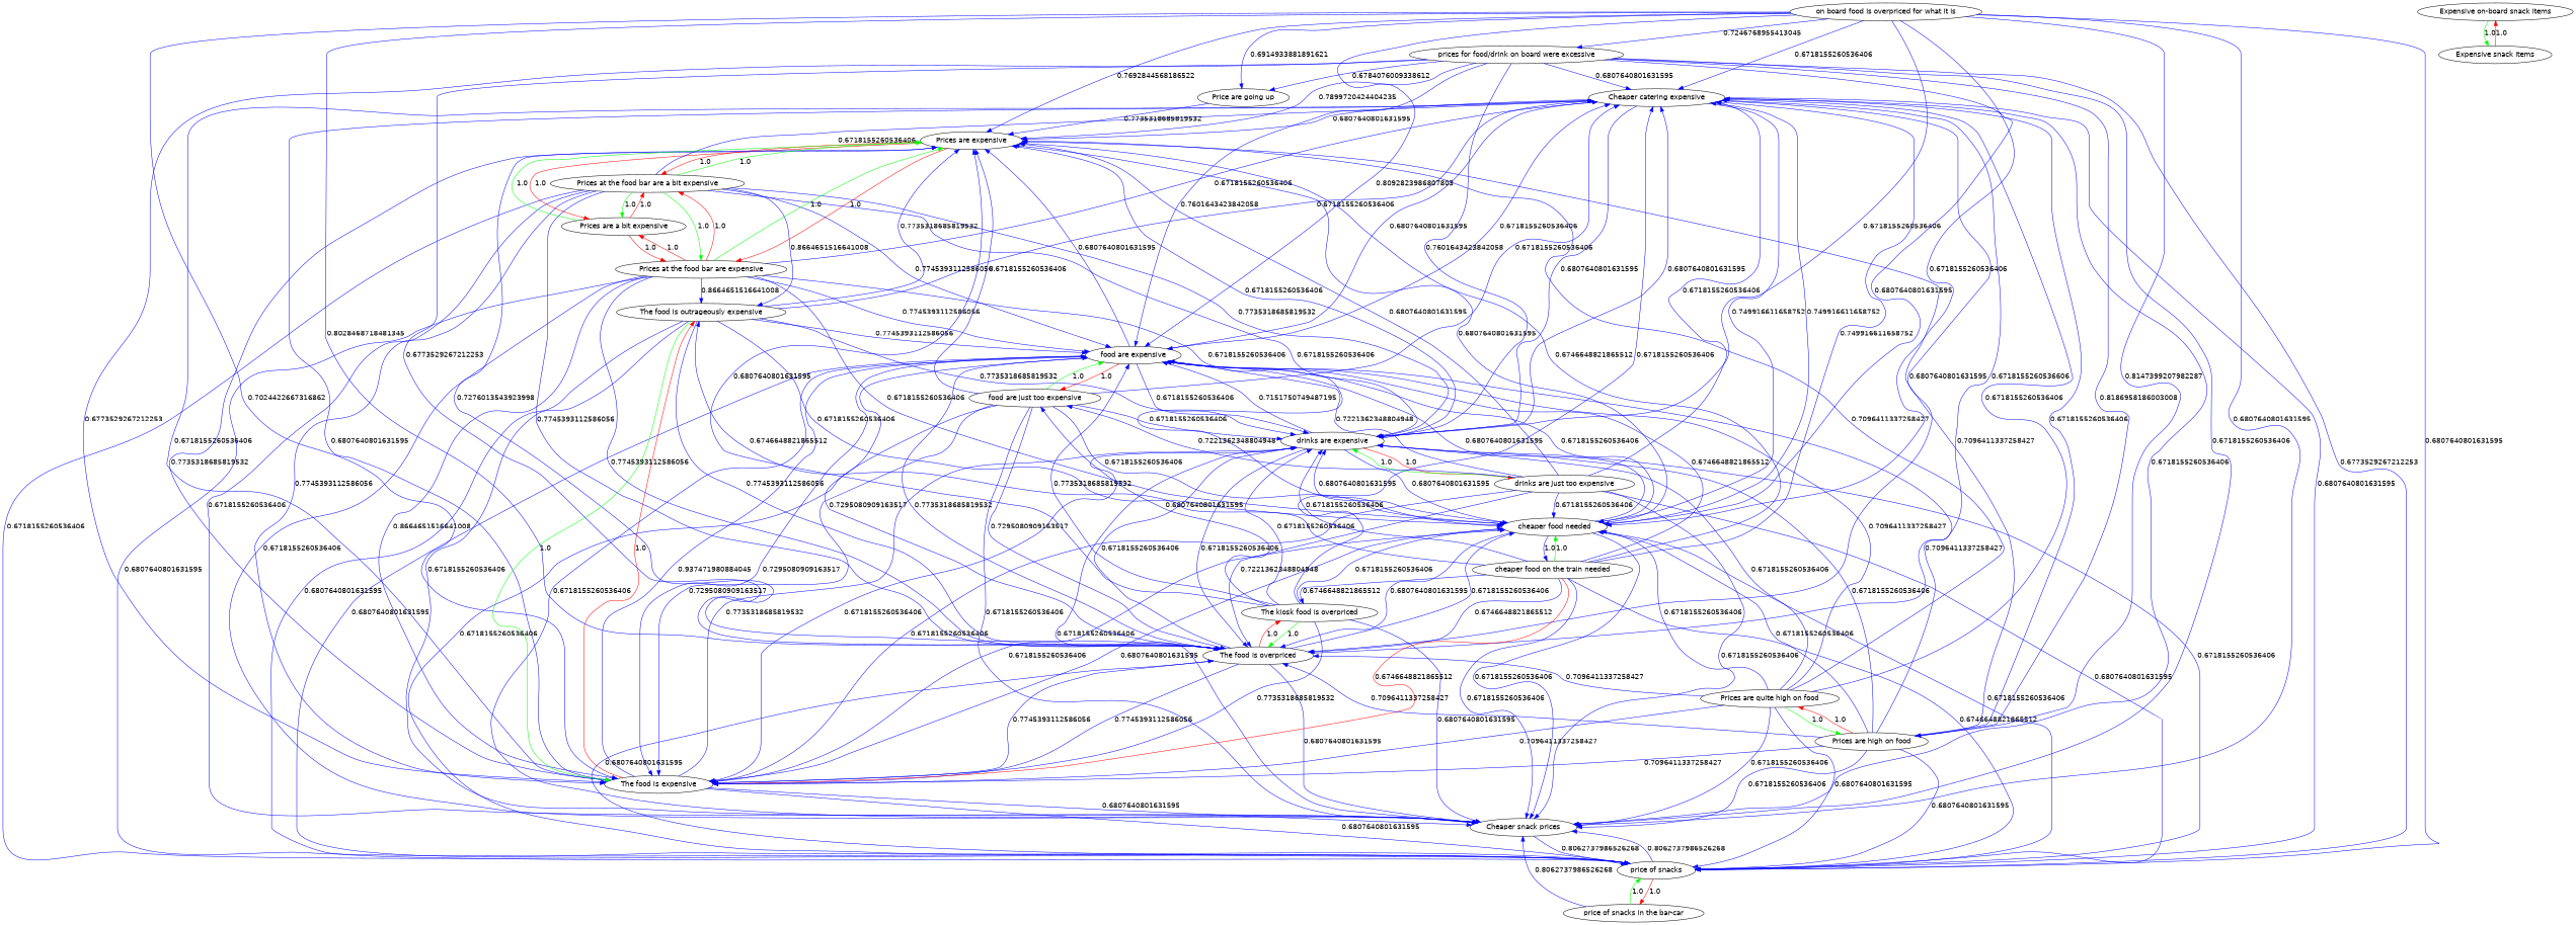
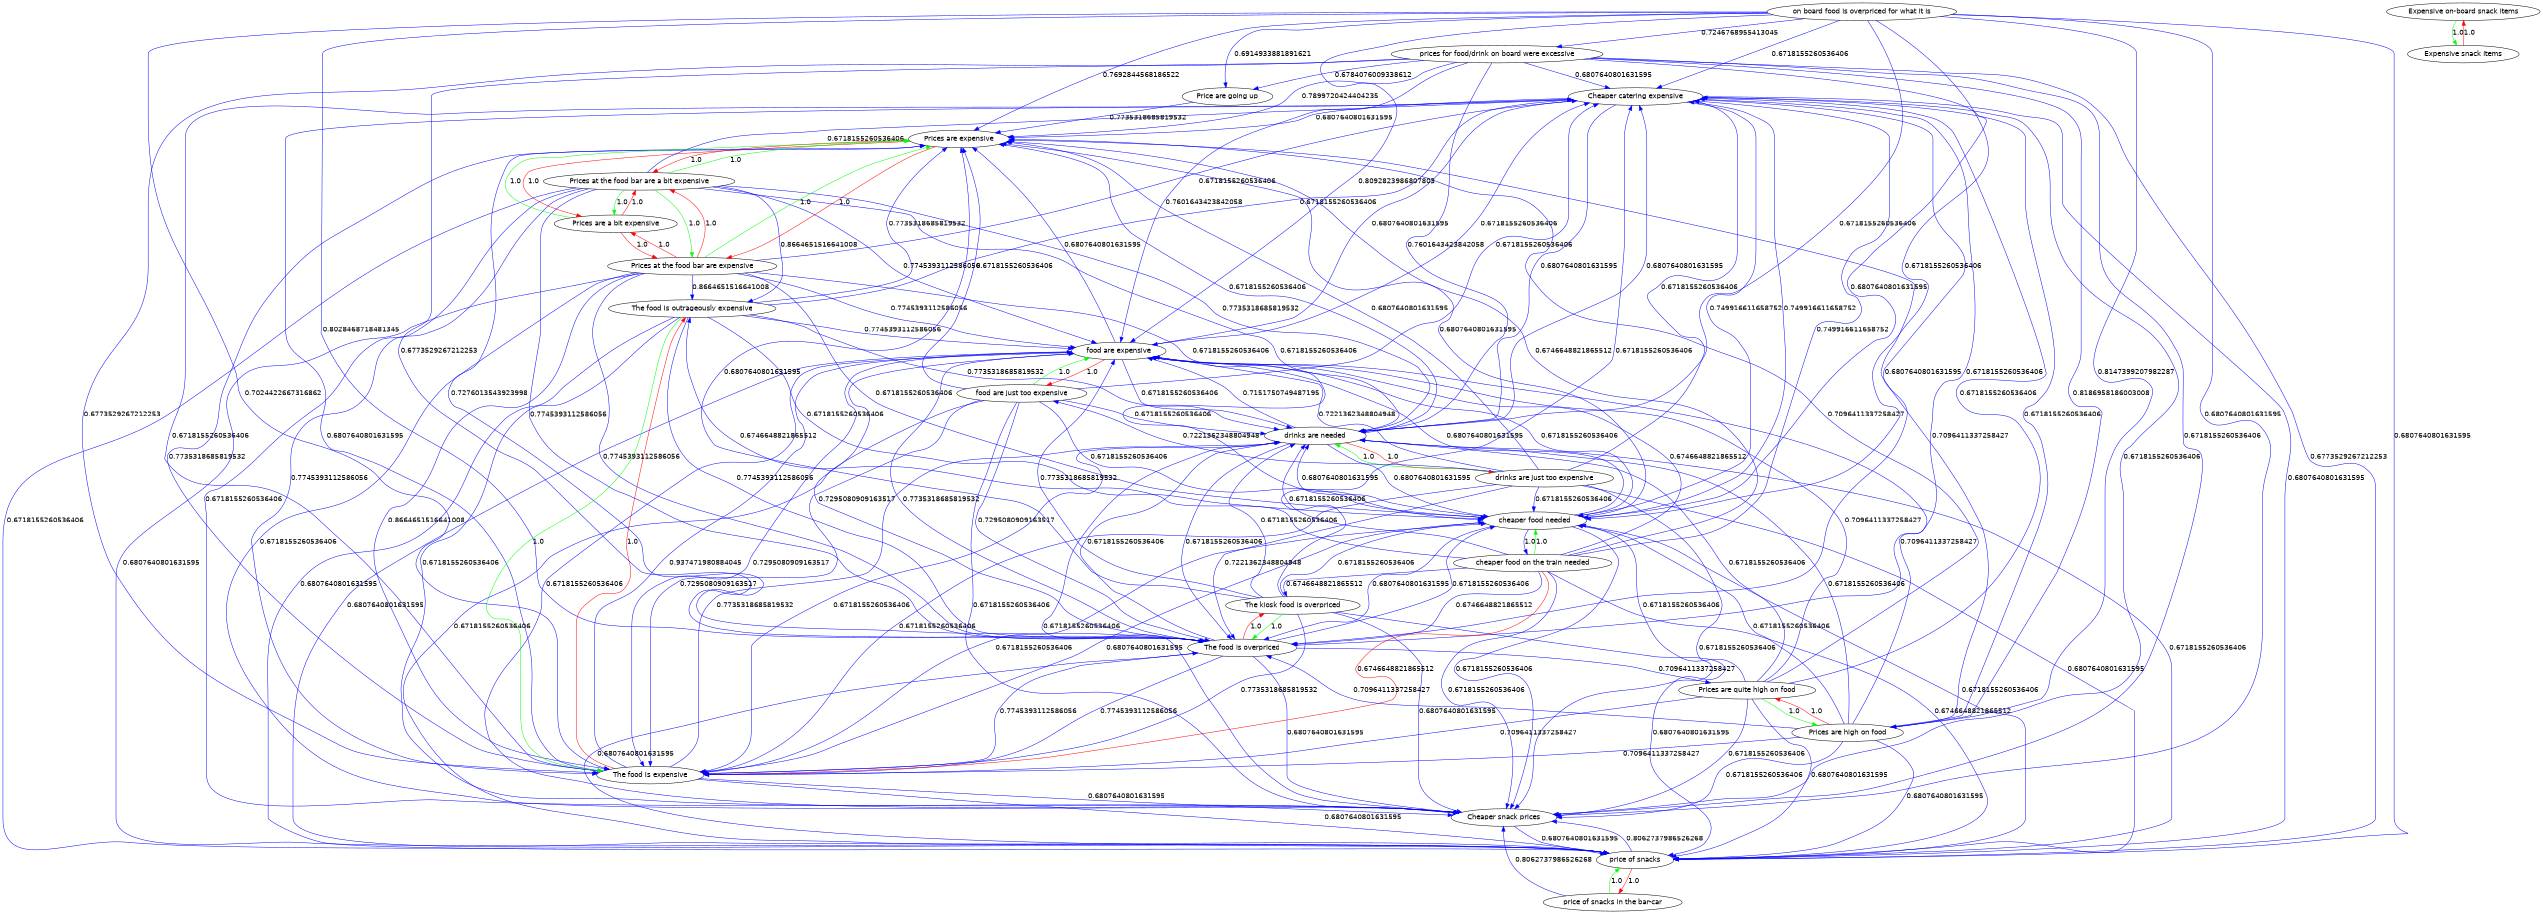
  digraph {
    fontname="DejaVu Sans"
    node [fontname="DejaVu Sans"]
    edge [color=blue fontname="DejaVu Sans"]
    n1 [label="Cheaper catering expensive"]
    "Cheaper snack prices"
    "Prices are expensive"
    "The food Is expensive"
    "The food is overpriced"
    "cheaper food needed"
-   "drinks are expensive"
+   "drinks are expensive" [label="drinks are needed"]
    "food are expensive"
    "price of snacks"
    "Prices at the food bar are a bit expensive"
    "Prices at the food bar are expensive"
    "Prices are a bit expensive"
    "The food Is outrageously expensive"
    "The kiosk food is overpriced"
    "cheaper food on the train needed"
    "drinks are just too expensive"
    "food are just too expensive"
    "price of snacks in the bar-car"
    "Expensive on-board snack items"
    "Expensive snack items"
    "Price are going up"
    "Prices are quite high on food"
    "Prices are high on food"
    "on board food is overpriced for what it is"
    "prices for food/drink on board were excessive"
    n1 -> "Cheaper snack prices" [label=0.6718155260536406]
    n1 -> "Prices are expensive" [label=0.6807640801631595]
    n1 -> "The food Is expensive" [label=0.6807640801631595]
    n1 -> "The food is overpriced" [label=0.6807640801631595]
    n1 -> "cheaper food needed" [label=0.749916611658752]
    n1 -> "drinks are expensive" [label=0.6807640801631595]
    n1 -> "food are expensive" [label=0.6807640801631595]
    n1 -> "price of snacks" [label=0.6807640801631595]
-   "Cheaper snack prices" -> "price of snacks" [label=0.8062737986526268]
+   "Cheaper snack prices" -> "price of snacks" [label=0.6807640801631595]
    "Prices are expensive" -> "Prices at the food bar are a bit expensive" [color=red label=1.0]
    "Prices are expensive" -> "Prices at the food bar are expensive" [color=red label=1.0]
    "Prices are expensive" -> "Prices are a bit expensive" [color=red label=1.0]
    "The food Is expensive" -> n1 [label=0.6718155260536406]
    "The food Is expensive" -> "Cheaper snack prices" [label=0.6807640801631595]
    "The food Is expensive" -> "Prices are expensive" [label=0.7735318685819532]
    "The food Is expensive" -> "The food is overpriced" [label=0.7745393112586056]
    "The food Is expensive" -> "cheaper food needed" [label=0.6718155260536406]
    "The food Is expensive" -> "drinks are expensive" [label=0.7735318685819532]
    "The food Is expensive" -> "food are expensive" [label=0.937471980884045]
    "The food Is expensive" -> "price of snacks" [label=0.6807640801631595]
    "The food Is expensive" -> "The food Is outrageously expensive" [color=red label=1.0]
-   "The food is overpriced" -> n1 [label=0.6718155260536606]
+   "The food is overpriced" -> n1 [label=0.6718155260536406]
    "The food is overpriced" -> "Cheaper snack prices" [label=0.6807640801631595]
    "The food is overpriced" -> "Prices are expensive" [label=0.7276013543923998]
    "The food is overpriced" -> "The food Is expensive" [label=0.7745393112586056]
    "The food is overpriced" -> "cheaper food needed" [label=0.6718155260536406]
    "The food is overpriced" -> "drinks are expensive" [label=0.6718155260536406]
    "The food is overpriced" -> "food are expensive" [label=0.7735318685819532]
    "The food is overpriced" -> "price of snacks" [label=0.6807640801631595]
    "The food is overpriced" -> "The kiosk food is overpriced" [color=red label=1.0]
    "cheaper food needed" -> n1 [label=0.749916611658752]
    "cheaper food needed" -> "Cheaper snack prices" [label=0.6718155260536406]
    "cheaper food needed" -> "Prices are expensive" [label=0.6807640801631595]
    "cheaper food needed" -> "The food Is expensive" [label=0.6807640801631595]
    "cheaper food needed" -> "The food is overpriced" [label=0.6807640801631595]
    "cheaper food needed" -> "drinks are expensive" [label=0.6807640801631595]
    "cheaper food needed" -> "food are expensive" [label=0.6807640801631595]
    "cheaper food needed" -> "price of snacks" [label=0.6718155260536406]
    "cheaper food needed" -> "cheaper food on the train needed" [label=1.0]
    "drinks are expensive" -> n1 [label=0.6807640801631595]
    "drinks are expensive" -> "Cheaper snack prices" [label=0.6718155260536406]
    "drinks are expensive" -> "Prices are expensive" [label=0.6718155260536406]
    "drinks are expensive" -> "The food Is expensive" [label=0.6718155260536406]
    "drinks are expensive" -> "The food is overpriced" [label=0.6718155260536406]
    "drinks are expensive" -> "cheaper food needed" [label=0.6807640801631595]
    "drinks are expensive" -> "food are expensive" [label=0.7151750749487195]
    "drinks are expensive" -> "price of snacks" [label=0.6718155260536406]
    "drinks are expensive" -> "drinks are just too expensive" [color=red label=1.0]
    "food are expensive" -> n1 [label=0.6718155260536406]
    "food are expensive" -> "Cheaper snack prices" [label=0.6718155260536406]
    "food are expensive" -> "Prices are expensive" [label=0.6807640801631595]
    "food are expensive" -> "The food Is expensive" [label=0.7295080909163517]
    "food are expensive" -> "The food is overpriced" [label=0.7295080909163517]
    "food are expensive" -> "cheaper food needed" [label=0.6718155260536406]
    "food are expensive" -> "drinks are expensive" [label=0.6718155260536406]
    "food are expensive" -> "price of snacks" [label=0.6807640801631595]
    "food are expensive" -> "food are just too expensive" [color=red label=1.0]
    "price of snacks" -> "Cheaper snack prices" [label=0.8062737986526268]
    "price of snacks" -> "price of snacks in the bar-car" [color=red label=1.0]
    "Prices at the food bar are a bit expensive" -> n1 [label=0.6718155260536406]
    "Prices at the food bar are a bit expensive" -> "Cheaper snack prices" [label=0.6718155260536406]
    "Prices at the food bar are a bit expensive" -> "Prices are expensive" [color=green label=1.0]
    "Prices at the food bar are a bit expensive" -> "The food Is expensive" [label=0.7745393112586056]
    "Prices at the food bar are a bit expensive" -> "The food is overpriced" [label=0.7745393112586056]
    "Prices at the food bar are a bit expensive" -> "cheaper food needed" [label=0.6718155260536406]
    "Prices at the food bar are a bit expensive" -> "drinks are expensive" [label=0.7735318685819532]
    "Prices at the food bar are a bit expensive" -> "food are expensive" [label=0.7745393112586056]
    "Prices at the food bar are a bit expensive" -> "price of snacks" [label=0.6718155260536406]
    "Prices at the food bar are a bit expensive" -> "Prices at the food bar are expensive" [color=green label=1.0]
    "Prices at the food bar are a bit expensive" -> "Prices are a bit expensive" [color=green label=1.0]
    "Prices at the food bar are a bit expensive" -> "The food Is outrageously expensive" [label=0.8664651516641008]
    "Prices at the food bar are expensive" -> n1 [label=0.6718155260536406]
    "Prices at the food bar are expensive" -> "Cheaper snack prices" [label=0.6718155260536406]
    "Prices at the food bar are expensive" -> "Prices are expensive" [color=green label=1.0]
    "Prices at the food bar are expensive" -> "The food Is expensive" [label=0.8664651516641008]
    "Prices at the food bar are expensive" -> "The food is overpriced" [label=0.7745393112586056]
    "Prices at the food bar are expensive" -> "cheaper food needed" [label=0.6718155260536406]
    "Prices at the food bar are expensive" -> "drinks are expensive" [label=0.6718155260536406]
    "Prices at the food bar are expensive" -> "food are expensive" [label=0.7745393112586056]
    "Prices at the food bar are expensive" -> "price of snacks" [label=0.6807640801631595]
    "Prices at the food bar are expensive" -> "Prices at the food bar are a bit expensive" [color=red label=1.0]
    "Prices at the food bar are expensive" -> "Prices are a bit expensive" [color=red label=1.0]
    "Prices at the food bar are expensive" -> "The food Is outrageously expensive" [label=0.8664651516641008]
    "Prices are a bit expensive" -> "Prices are expensive" [color=green label=1.0]
    "Prices are a bit expensive" -> "Prices at the food bar are a bit expensive" [color=red label=1.0]
    "Prices are a bit expensive" -> "Prices at the food bar are expensive" [color=red label=1.0]
    "The food Is outrageously expensive" -> n1 [label=0.6718155260536406]
    "The food Is outrageously expensive" -> "Cheaper snack prices" [label=0.6718155260536406]
    "The food Is outrageously expensive" -> "Prices are expensive" [label=0.7735318685819532]
    "The food Is outrageously expensive" -> "The food Is expensive" [color=green label=1.0]
    "The food Is outrageously expensive" -> "The food is overpriced" [label=0.7745393112586056]
    "The food Is outrageously expensive" -> "cheaper food needed" [label=0.6718155260536406]
    "The food Is outrageously expensive" -> "drinks are expensive" [label=0.7735318685819532]
    "The food Is outrageously expensive" -> "food are expensive" [label=0.7745393112586056]
    "The food Is outrageously expensive" -> "price of snacks" [label=0.6807640801631595]
    "The kiosk food is overpriced" -> n1 [label=0.6718155260536406]
    "The kiosk food is overpriced" -> "Cheaper snack prices" [label=0.6807640801631595]
    "The kiosk food is overpriced" -> "Prices are expensive" [label=0.6807640801631595]
    "The kiosk food is overpriced" -> "The food Is expensive" [label=0.7735318685819532]
    "The kiosk food is overpriced" -> "The food is overpriced" [color=green label=1.0]
    "The kiosk food is overpriced" -> "cheaper food needed" [label=0.6718155260536406]
    "The kiosk food is overpriced" -> "drinks are expensive" [label=0.6718155260536406]
    "The kiosk food is overpriced" -> "food are expensive" [label=0.7735318685819532]
-   "The kiosk food is overpriced" -> "food are just too expensive" [label=0.6807640801631595]
+   "The kiosk food is overpriced" -> "price of snacks" [label=0.6807640801631595]
    "cheaper food on the train needed" -> n1 [label=0.749916611658752]
    "cheaper food on the train needed" -> "Cheaper snack prices" [label=0.6718155260536406]
    "cheaper food on the train needed" -> "Prices are expensive" [label=0.6746648821865512]
    "cheaper food on the train needed" -> "The food Is expensive" [color=red label=0.6746648821865512]
    "cheaper food on the train needed" -> "The food is overpriced" [label=0.6746648821865512]
    "cheaper food on the train needed" -> "cheaper food needed" [color=green label=1.0]
    "cheaper food on the train needed" -> "drinks are expensive" [label=0.6718155260536406]
    "cheaper food on the train needed" -> "food are expensive" [label=0.6746648821865512]
    "cheaper food on the train needed" -> "price of snacks" [label=0.6746648821865512]
    "cheaper food on the train needed" -> "The food Is outrageously expensive" [label=0.6746648821865512]
    "cheaper food on the train needed" -> "The kiosk food is overpriced" [label=0.6746648821865512]
    "drinks are just too expensive" -> n1 [label=0.6718155260536406]
    "drinks are just too expensive" -> "Cheaper snack prices" [label=0.6718155260536406]
    "drinks are just too expensive" -> "Prices are expensive" [label=0.6807640801631595]
    "drinks are just too expensive" -> "The food Is expensive" [label=0.6718155260536406]
    "drinks are just too expensive" -> "The food is overpriced" [label=0.7221362348804948]
    "drinks are just too expensive" -> "cheaper food needed" [label=0.6718155260536406]
    "drinks are just too expensive" -> "drinks are expensive" [color=green label=1.0]
    "drinks are just too expensive" -> "food are expensive" [label=0.7221362348804948]
    "drinks are just too expensive" -> "price of snacks" [label=0.6807640801631595]
    "drinks are just too expensive" -> "food are just too expensive" [label=0.7221362348804948]
    "food are just too expensive" -> n1 [label=0.6718155260536406]
    "food are just too expensive" -> "Cheaper snack prices" [label=0.6718155260536406]
    "food are just too expensive" -> "Prices are expensive" [label=0.6718155260536406]
    "food are just too expensive" -> "The food Is expensive" [label=0.7295080909163517]
    "food are just too expensive" -> "The food is overpriced" [label=0.7295080909163517]
    "food are just too expensive" -> "cheaper food needed" [label=0.6718155260536406]
    "food are just too expensive" -> "drinks are expensive" [label=0.6718155260536406]
    "food are just too expensive" -> "food are expensive" [color=green label=1.0]
    "food are just too expensive" -> "price of snacks" [label=0.6718155260536406]
    "price of snacks in the bar-car" -> "Cheaper snack prices" [label=0.8062737986526268]
    "price of snacks in the bar-car" -> "price of snacks" [color=green label=1.0]
    "Expensive on-board snack items" -> "Expensive snack items" [color=green label=1.0]
    "Expensive snack items" -> "Expensive on-board snack items" [color=red label=1.0]
    "Price are going up" -> "Prices are expensive" [label=0.7735318685819532]
    "Prices are quite high on food" -> n1 [label=0.6718155260536406]
    "Prices are quite high on food" -> "Cheaper snack prices" [label=0.6718155260536406]
    "Prices are quite high on food" -> "Prices are expensive" [label=0.7096411337258427]
    "Prices are quite high on food" -> "The food Is expensive" [label=0.7096411337258427]
-   "Prices are quite high on food" -> "The food is overpriced" [label=0.7096411337258427]
+   "The food is overpriced" -> "Prices are quite high on food" [label=0.7096411337258427]
    "Prices are quite high on food" -> "cheaper food needed" [label=0.6718155260536406]
    "Prices are quite high on food" -> "drinks are expensive" [label=0.6718155260536406]
    "Prices are quite high on food" -> "food are expensive" [label=0.7096411337258427]
    "Prices are quite high on food" -> "price of snacks" [label=0.6807640801631595]
    "Prices are quite high on food" -> "Prices are high on food" [color=green label=1.0]
    "Prices are high on food" -> n1 [label=0.6718155260536406]
    "Prices are high on food" -> "Cheaper snack prices" [label=0.6718155260536406]
    "Prices are high on food" -> "Prices are expensive" [label=0.7096411337258427]
    "Prices are high on food" -> "The food Is expensive" [label=0.7096411337258427]
    "Prices are high on food" -> "The food is overpriced" [label=0.7096411337258427]
    "Prices are high on food" -> "cheaper food needed" [label=0.6718155260536406]
    "Prices are high on food" -> "drinks are expensive" [label=0.6718155260536406]
    "Prices are high on food" -> "food are expensive" [label=0.7096411337258427]
    "Prices are high on food" -> "price of snacks" [label=0.6807640801631595]
    "Prices are high on food" -> "Prices are quite high on food" [color=red label=1.0]
    "on board food is overpriced for what it is" -> n1 [label=0.6718155260536406]
    "on board food is overpriced for what it is" -> "Cheaper snack prices" [label=0.6807640801631595]
    "on board food is overpriced for what it is" -> "Prices are expensive" [label=0.7692844568186522]
    "on board food is overpriced for what it is" -> "The food Is expensive" [label=0.7024422667316862]
    "on board food is overpriced for what it is" -> "The food is overpriced" [label=0.8028468718481345]
    "on board food is overpriced for what it is" -> "cheaper food needed" [label=0.6718155260536406]
    "on board food is overpriced for what it is" -> "drinks are expensive" [label=0.6718155260536406]
    "on board food is overpriced for what it is" -> "food are expensive" [label=0.8092823986807803]
    "on board food is overpriced for what it is" -> "price of snacks" [label=0.6807640801631595]
    "on board food is overpriced for what it is" -> "Price are going up" [label=0.6914933881891621]
    "on board food is overpriced for what it is" -> "Prices are high on food" [label=0.8147399207982287]
    "on board food is overpriced for what it is" -> "prices for food/drink on board were excessive" [label=0.7246768955413045]
    "prices for food/drink on board were excessive" -> n1 [label=0.6807640801631595]
    "prices for food/drink on board were excessive" -> "Cheaper snack prices" [label=0.6718155260536406]
    "prices for food/drink on board were excessive" -> "Prices are expensive" [label=0.7899720424404235]
    "prices for food/drink on board were excessive" -> "The food Is expensive" [label=0.6773529267212253]
    "prices for food/drink on board were excessive" -> "The food is overpriced" [label=0.6773529267212253]
    "prices for food/drink on board were excessive" -> "cheaper food needed" [label=0.6807640801631595]
    "prices for food/drink on board were excessive" -> "drinks are expensive" [label=0.7601643423842058]
    "prices for food/drink on board were excessive" -> "food are expensive" [label=0.7601643423842058]
    "prices for food/drink on board were excessive" -> "price of snacks" [label=0.6773529267212253]
    "prices for food/drink on board were excessive" -> "Price are going up" [label=0.6784076009338612]
    "prices for food/drink on board were excessive" -> "Prices are high on food" [label=0.8186958186003008]
  }
